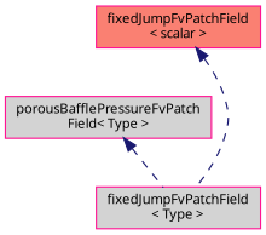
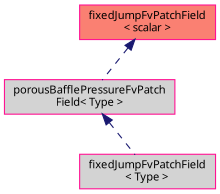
  digraph {
    fontname="Noto Sans"
    node [color=deeppink fillcolor=lightgrey fontname="Noto Sans" fontsize=10 shape=record style=filled]
    edge [color=midnightblue dir=back fontname="Noto Sans" fontsize=10 labelfontname=FreeSans labelfontsize=10 style=dashed]
    n1 [fontcolor=black height=0.2 label="porousBafflePressureFvPatch\lField\< Type \>" width=0.4]
    n2 [height=0.2 label="fixedJumpFvPatchField\l\< Type \>" width=0.4]
    n3 [fillcolor=salmon height=0.2 label="fixedJumpFvPatchField\l\< scalar \>" width=0.4]
    n1 -> n2
-   n3 -> n2
+   n3 -> n1
  }
